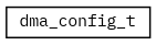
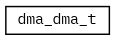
  digraph {
    rankdir=LR
    fontname="IBM Plex Mono"
-   n1 [color=black fillcolor=white fontname="IBM Plex Mono" fontsize=10 height=0.2 label=dma_config_t shape=record style=filled width=0.4]
+   n1 [color=black fillcolor=white fontname="IBM Plex Mono" fontsize=10 height=0.2 label=dma_dma_t shape=record style=filled width=0.4]
  }
